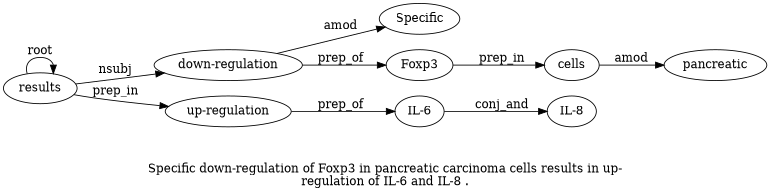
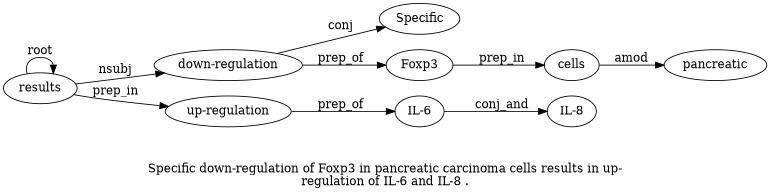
  digraph {
    label="Specific down-regulation of Foxp3 in pancreatic carcinoma cells results in up-\nregulation of IL-6 and IL-8 ."
    rankdir=LR
    node [fillcolor=white style=filled]
    n1 [label="down-regulation"]
    n2 [label=Specific]
    n3 [label=Foxp3]
    n4 [label=cells]
    n5 [label=results]
    n6 [label="up-regulation"]
    n7 [label="IL-6"]
    n8 [label=pancreatic]
    n9 [label="IL-8"]
-   n1 -> n2 [label=amod]
+   n1 -> n2 [label=conj]
    n1 -> n3 [label=prep_of]
    n3 -> n4 [label=prep_in]
    n4 -> n8 [label=amod]
    n5 -> n1 [label=nsubj]
    n5 -> n5 [label=root]
    n5 -> n6 [label=prep_in]
    n6 -> n7 [label=prep_of]
    n7 -> n9 [label=conj_and]
  }
